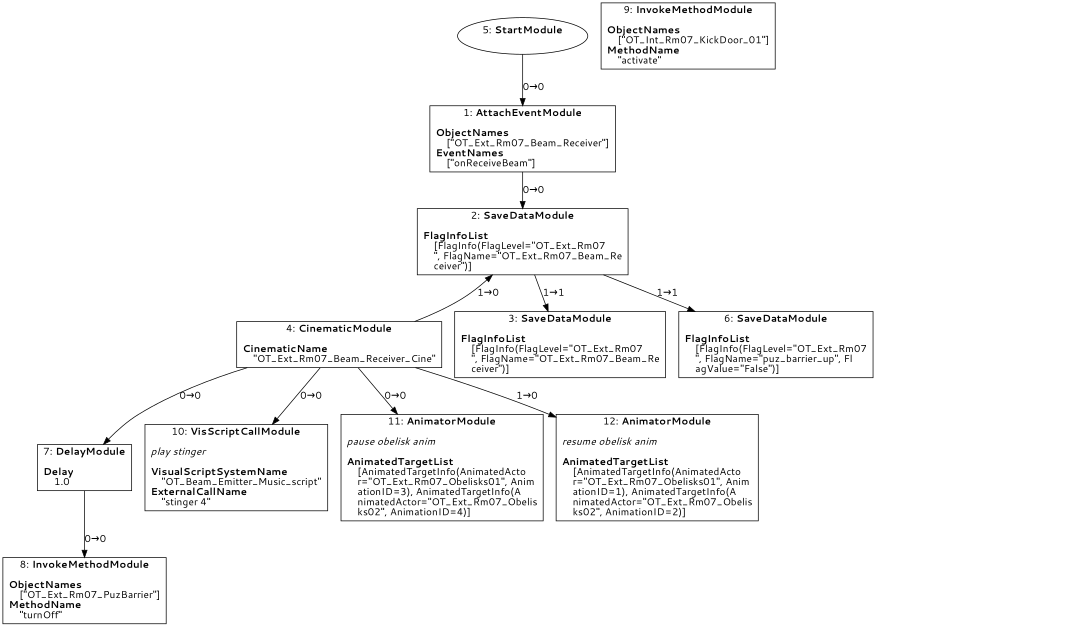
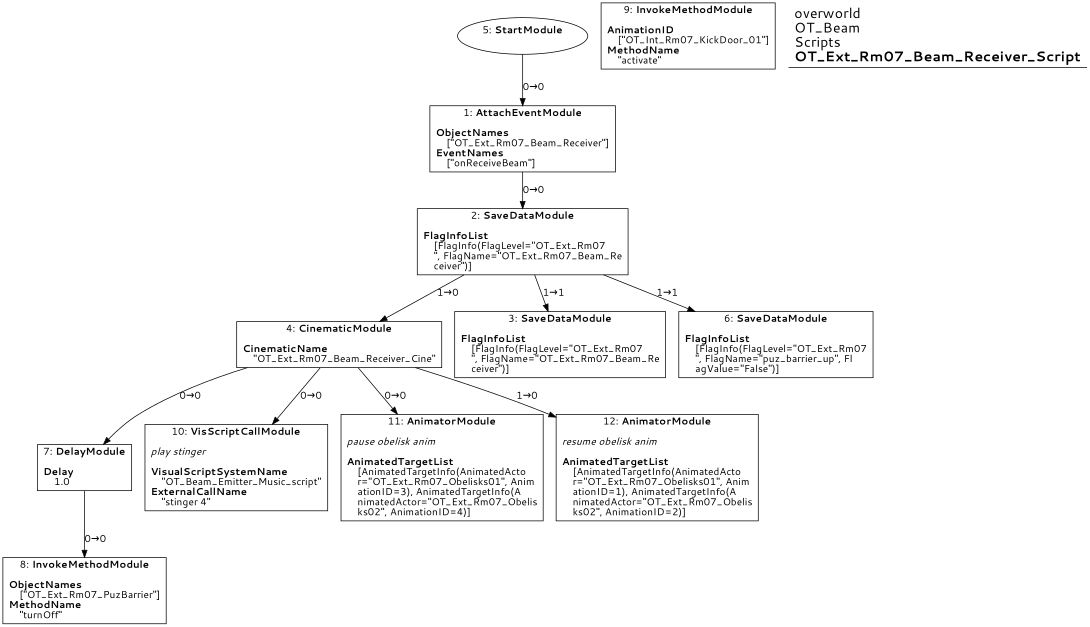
  digraph {
    fontname="Segoe UI"
    splines=spline
    node [fontname="Segoe UI" shape=box]
    edge [fontname="Segoe UI"]
    n1 [label=<1: <b>AttachEventModule</b><br/><br/><b>ObjectNames</b><br align="left"/>    [&quot;OT_Ext_Rm07_Beam_Receiver&quot;]<br align="left"/><b>EventNames</b><br align="left"/>    [&quot;onReceiveBeam&quot;]<br align="left"/>>]
    n2 [label=<2: <b>SaveDataModule</b><br/><br/><b>FlagInfoList</b><br align="left"/>    [FlagInfo(FlagLevel=&quot;OT_Ext_Rm07<br align="left"/>    &quot;, FlagName=&quot;OT_Ext_Rm07_Beam_Re<br align="left"/>    ceiver&quot;)]<br align="left"/>>]
    n3 [label=<4: <b>CinematicModule</b><br/><br/><b>CinematicName</b><br align="left"/>    &quot;OT_Ext_Rm07_Beam_Receiver_Cine&quot;<br align="left"/>>]
    n4 [label=<3: <b>SaveDataModule</b><br/><br/><b>FlagInfoList</b><br align="left"/>    [FlagInfo(FlagLevel=&quot;OT_Ext_Rm07<br align="left"/>    &quot;, FlagName=&quot;OT_Ext_Rm07_Beam_Re<br align="left"/>    ceiver&quot;)]<br align="left"/>>]
    n5 [label=<6: <b>SaveDataModule</b><br/><br/><b>FlagInfoList</b><br align="left"/>    [FlagInfo(FlagLevel=&quot;OT_Ext_Rm07<br align="left"/>    &quot;, FlagName=&quot;puz_barrier_up&quot;, Fl<br align="left"/>    agValue=&quot;False&quot;)]<br align="left"/>>]
    n6 [label=<7: <b>DelayModule</b><br/><br/><b>Delay</b><br align="left"/>    1.0<br align="left"/>>]
    n7 [label=<10: <b>VisScriptCallModule</b><br/><br/><i>play stinger<br align="left"/></i><br align="left"/><b>VisualScriptSystemName</b><br align="left"/>    &quot;OT_Beam_Emitter_Music_script&quot;<br align="left"/><b>ExternalCallName</b><br align="left"/>    &quot;stinger 4&quot;<br align="left"/>>]
    n8 [label=<11: <b>AnimatorModule</b><br/><br/><i>pause obelisk anim<br align="left"/></i><br align="left"/><b>AnimatedTargetList</b><br align="left"/>    [AnimatedTargetInfo(AnimatedActo<br align="left"/>    r=&quot;OT_Ext_Rm07_Obelisks01&quot;, Anim<br align="left"/>    ationID=3), AnimatedTargetInfo(A<br align="left"/>    nimatedActor=&quot;OT_Ext_Rm07_Obelis<br align="left"/>    ks02&quot;, AnimationID=4)]<br align="left"/>>]
    n9 [label=<12: <b>AnimatorModule</b><br/><br/><i>resume obelisk anim<br align="left"/></i><br align="left"/><b>AnimatedTargetList</b><br align="left"/>    [AnimatedTargetInfo(AnimatedActo<br align="left"/>    r=&quot;OT_Ext_Rm07_Obelisks01&quot;, Anim<br align="left"/>    ationID=1), AnimatedTargetInfo(A<br align="left"/>    nimatedActor=&quot;OT_Ext_Rm07_Obelis<br align="left"/>    ks02&quot;, AnimationID=2)]<br align="left"/>>]
    n10 [label=<8: <b>InvokeMethodModule</b><br/><br/><b>ObjectNames</b><br align="left"/>    [&quot;OT_Ext_Rm07_PuzBarrier&quot;]<br align="left"/><b>MethodName</b><br align="left"/>    &quot;turnOff&quot;<br align="left"/>>]
    n11 [label=<5: <b>StartModule</b><br/><br/>> shape=oval]
-   n12 [label=<9: <b>InvokeMethodModule</b><br/><br/><b>ObjectNames</b><br align="left"/>    [&quot;OT_Int_Rm07_KickDoor_01&quot;]<br align="left"/><b>MethodName</b><br align="left"/>    &quot;activate&quot;<br align="left"/>>]
+   n12 [label=<9: <b>InvokeMethodModule</b><br/><br/><b>AnimationID</b><br align="left"/>    [&quot;OT_Int_Rm07_KickDoor_01&quot;]<br align="left"/><b>MethodName</b><br align="left"/>    &quot;activate&quot;<br align="left"/>>]
+   n13 [label=<<font point-size="20">overworld<br align="left"/>OT_Beam<br align="left"/>Scripts<br align="left"/><b>OT_Ext_Rm07_Beam_Receiver_Script</b><br align="left"/></font>> shape=underline]
    n1 -> n2 [label="0→0"]
-   n3 -> n2 [label="1→0"]
+   n2 -> n3 [label="1→0"]
    n2 -> n4 [label="1→1"]
    n2 -> n5 [label="1→1"]
    n3 -> n6 [label="0→0"]
    n3 -> n7 [label="0→0"]
    n3 -> n8 [label="0→0"]
    n3 -> n9 [label="1→0"]
    n6 -> n10 [label="0→0"]
    n11 -> n1 [label="0→0"]
  }
